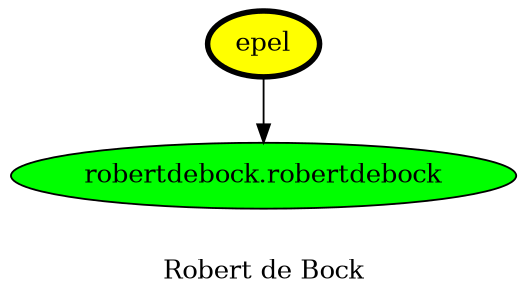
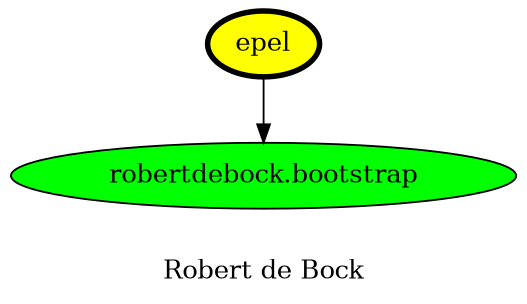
  digraph {
    label="Robert de Bock"
    node [style=filled]
    epel [fillcolor=yellow penwidth=3]
-   "robertdebock.bootstrap" [fillcolor=green label="robertdebock.robertdebock"]
+   "robertdebock.bootstrap" [fillcolor=green]
    epel -> "robertdebock.bootstrap"
  }
